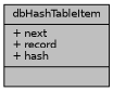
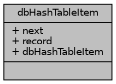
  digraph {
-   n1 [color=black fillcolor=grey75 fontcolor=black fontname=Helvetica fontsize=10 height=0.2 label="{dbHashTableItem\n|+ next\l+ record\l+ hash\l|}" shape=record style=filled width=0.4]
+   n1 [color=black fillcolor=grey75 fontcolor=black fontname=Helvetica fontsize=10 height=0.2 label="{dbHashTableItem\n|+ next\l+ record\l+ dbHashTableItem\l|}" shape=record style=filled width=0.4]
  }
